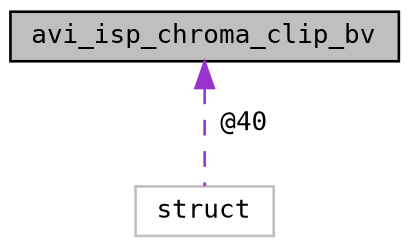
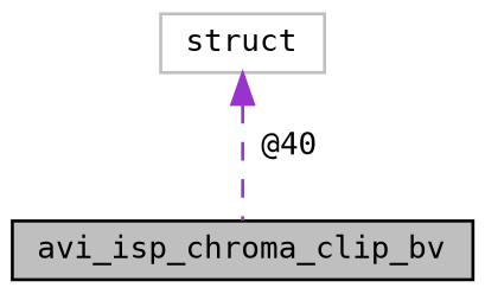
  digraph {
    fontname="DejaVu Sans Mono"
    node [fontname="DejaVu Sans Mono" fontsize=10 shape=record style=filled]
    n1 [color=black fillcolor=grey75 fontcolor=black height=0.2 label=avi_isp_chroma_clip_bv width=0.4]
    n2 [color=grey75 fillcolor=white height=0.2 label=struct width=0.4]
-   n1 -> n2 [color=darkorchid3 dir=back fontname="DejaVu Sans Mono" fontsize=10 label=" @40" labelfontname=FreeSans labelfontsize=10 style=dashed]
+   n2 -> n1 [color=darkorchid3 dir=back fontname="DejaVu Sans Mono" fontsize=10 label=" @40" labelfontname=FreeSans labelfontsize=10 style=dashed]
  }
